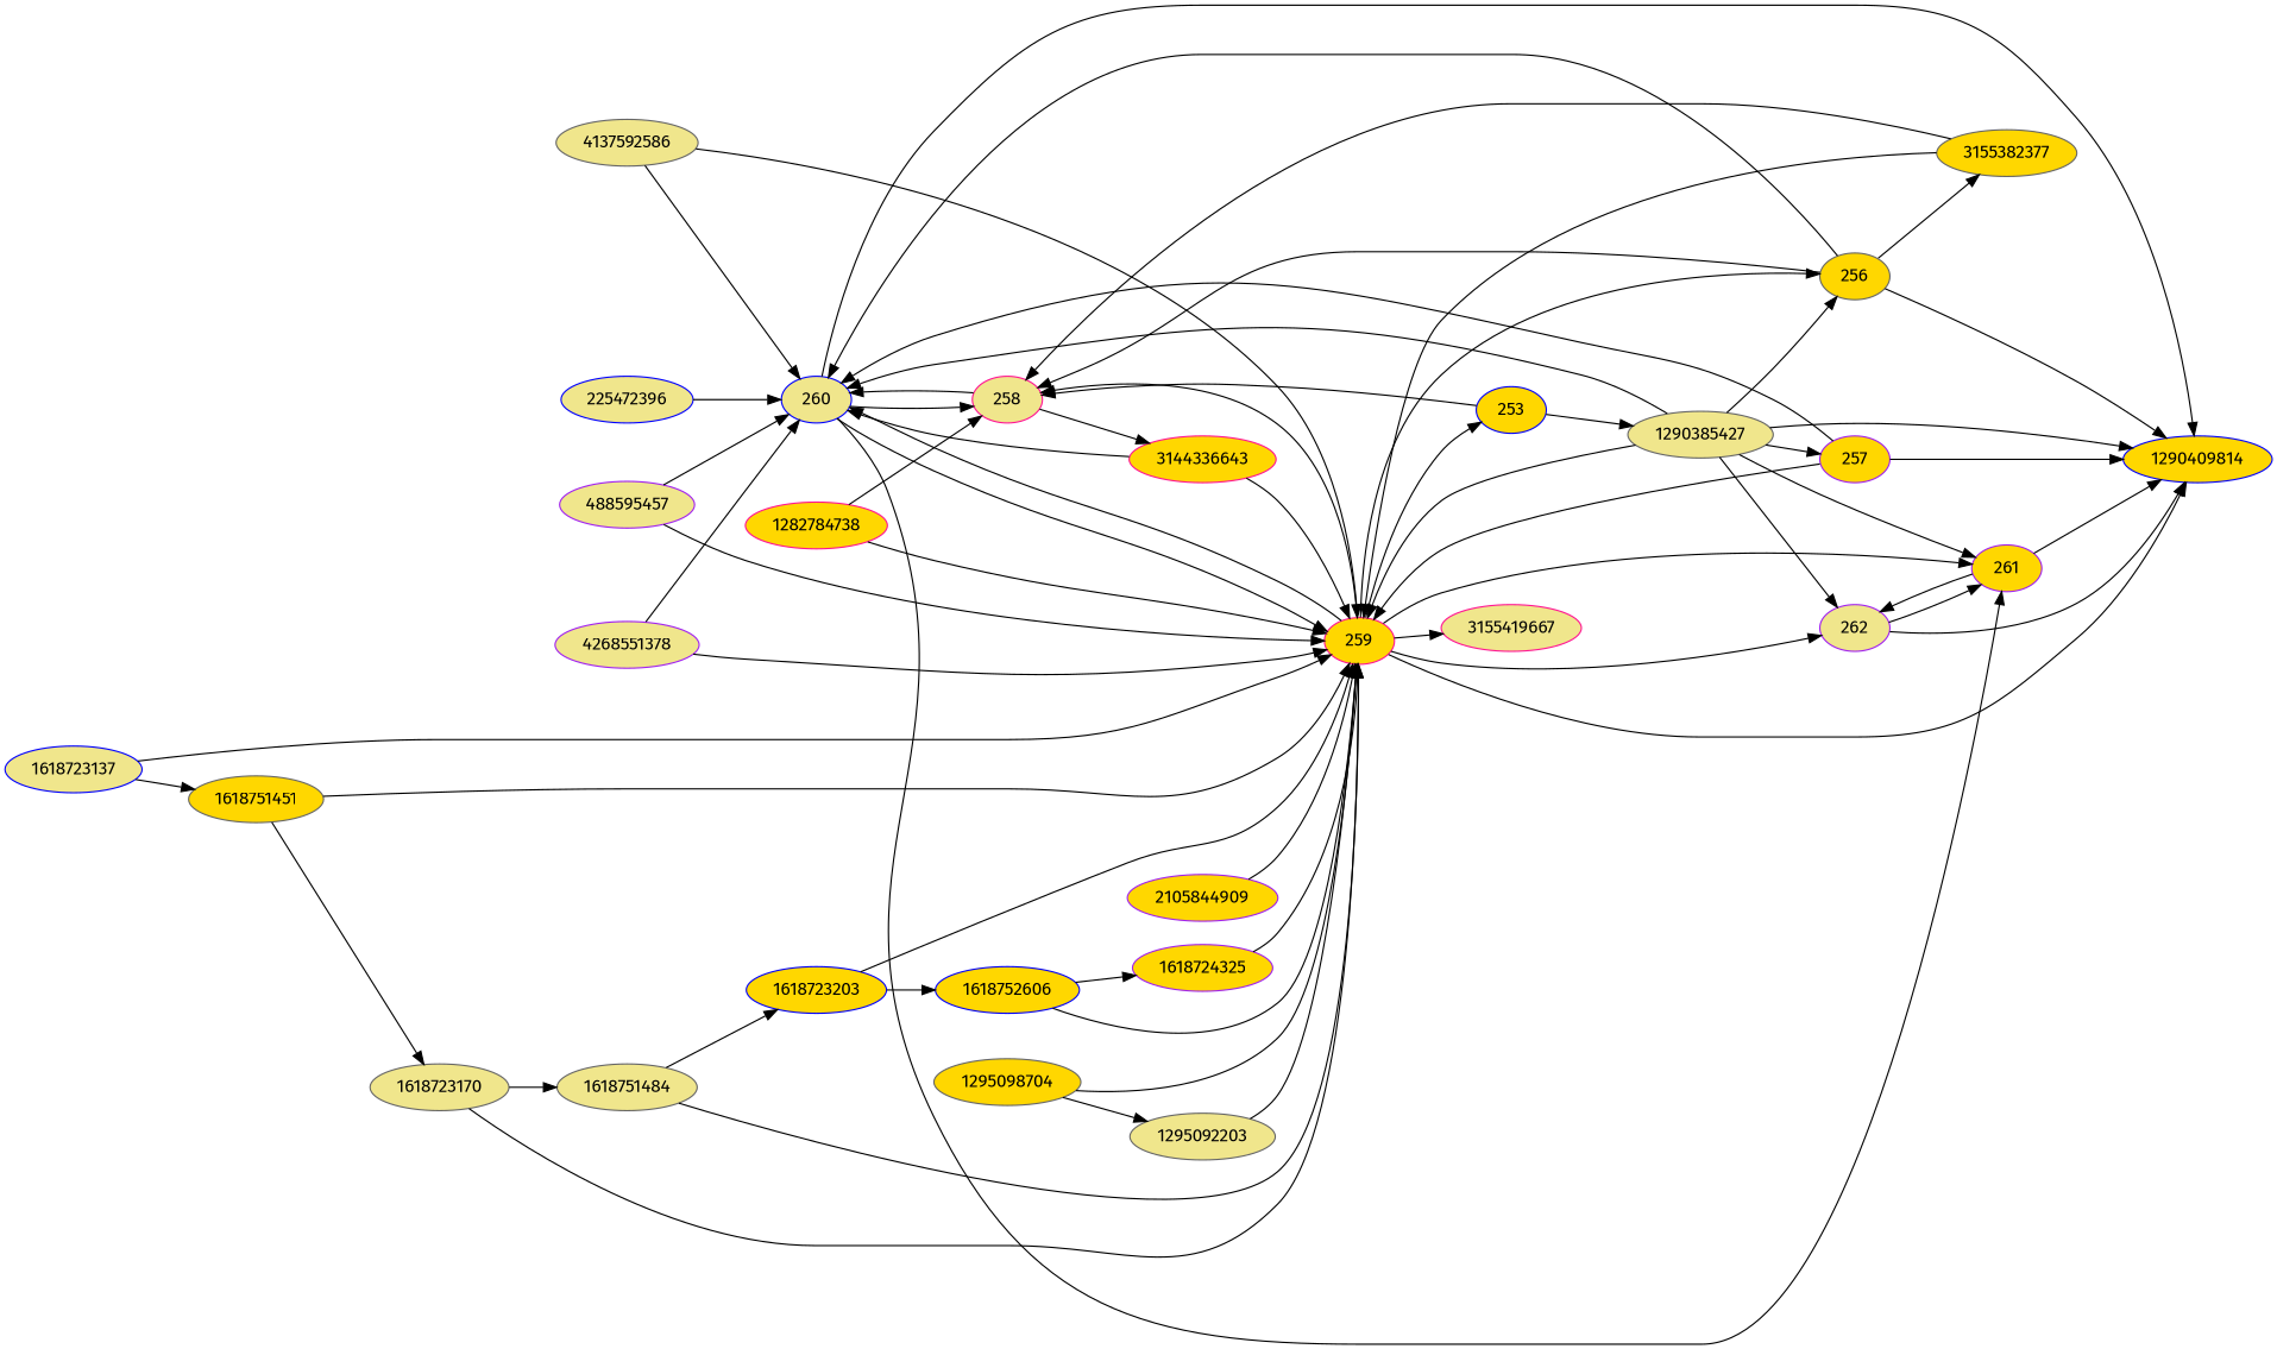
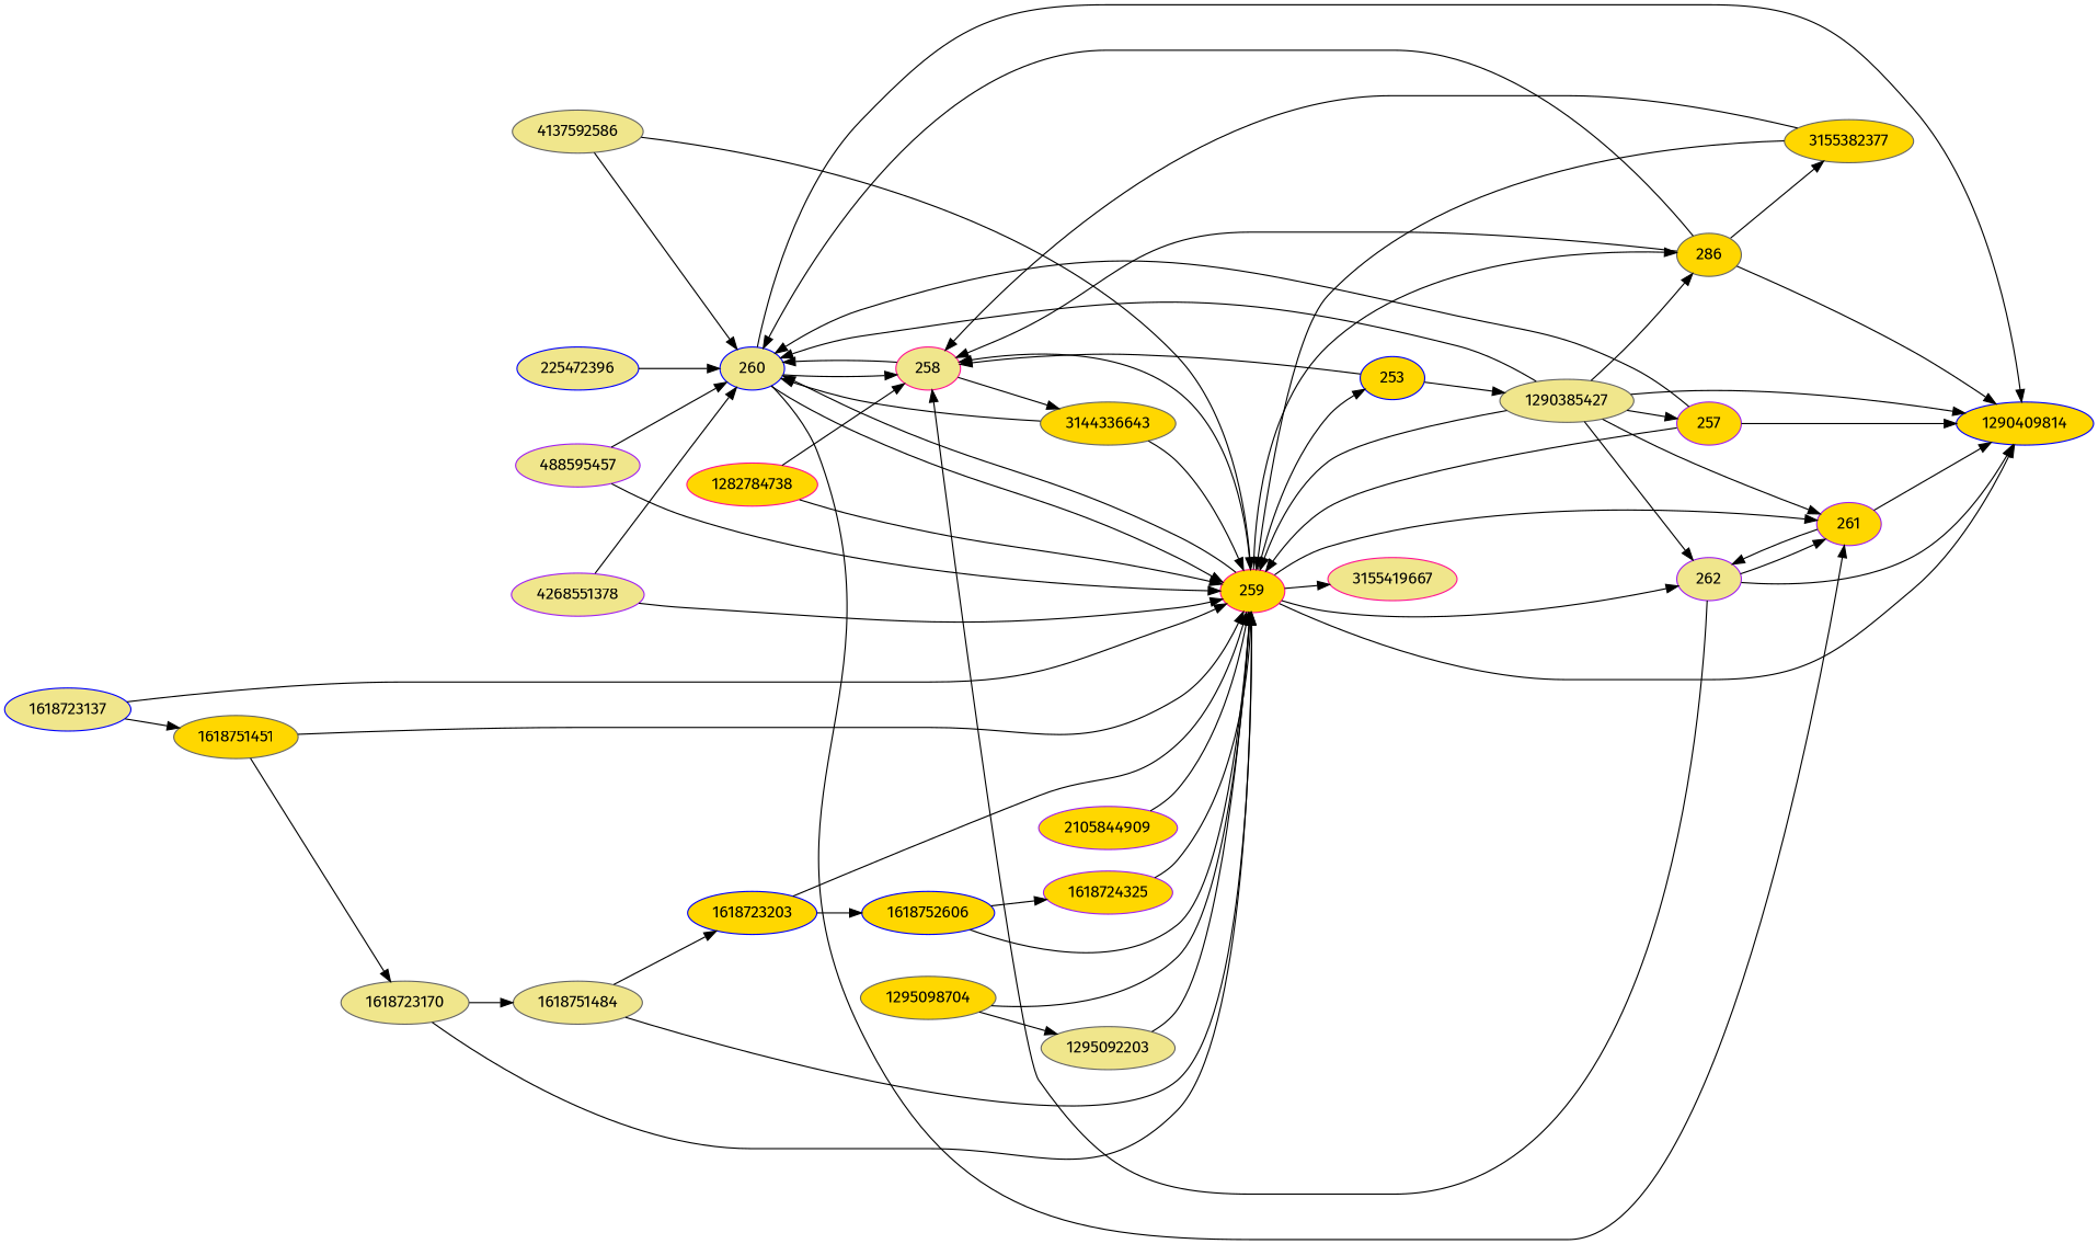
  strict digraph {
    fontname="Fira Sans"
    rankdir=LR
    node [color=gray40 fillcolor=gold fontname="Fira Sans" style=filled]
    edge [fontname="Fira Sans"]
    260 [color=blue fillcolor=khaki]
-   256
+   256 [label=286]
    258 [color=deeppink fillcolor=khaki]
    1290409814 [color=blue]
    3155382377
    259 [color=deeppink]
    261 [color=purple]
-   3144336643 [color=deeppink]
+   3144336643
    488595457 [color=purple fillcolor=khaki]
    262 [color=purple fillcolor=khaki]
    3155419667 [color=deeppink fillcolor=khaki]
    253 [color=blue]
    257 [color=purple]
    1618723203 [color=blue]
    1618752606 [color=blue]
    1618724325 [color=purple]
    1290385427 [fillcolor=khaki]
    4137592586 [fillcolor=khaki]
    225472396 [color=blue fillcolor=khaki]
    2105844909 [color=purple]
    1618723137 [color=blue fillcolor=khaki]
    1618751451
    1618723170 [fillcolor=khaki]
    1295098704
    1295092203 [fillcolor=khaki]
    4268551378 [color=purple fillcolor=khaki]
    1618751484 [fillcolor=khaki]
    1282784738 [color=deeppink]
    260 -> 258
    260 -> 1290409814
    260 -> 259
    260 -> 261
    256 -> 260
    256 -> 258
    256 -> 1290409814
    256 -> 3155382377
    258 -> 260
    258 -> 3144336643
    3155382377 -> 258
    3155382377 -> 259
    259 -> 260
    259 -> 256
    259 -> 258
    259 -> 1290409814
    259 -> 261
    259 -> 262
    259 -> 3155419667
    259 -> 253
    261 -> 1290409814
    261 -> 262
    3144336643 -> 260
    3144336643 -> 259
    488595457 -> 260
    488595457 -> 259
+   262 -> 258
    262 -> 1290409814
    262 -> 261
    253 -> 258
    253 -> 1290385427
    257 -> 260
    257 -> 1290409814
    257 -> 259
    1618723203 -> 259
    1618723203 -> 1618752606
    1618752606 -> 259
    1618752606 -> 1618724325
    1618724325 -> 259
    1290385427 -> 260
    1290385427 -> 256
    1290385427 -> 1290409814
    1290385427 -> 259
    1290385427 -> 261
    1290385427 -> 262
    1290385427 -> 257
    4137592586 -> 260
    4137592586 -> 259
    225472396 -> 260
    2105844909 -> 259
    1618723137 -> 259
    1618723137 -> 1618751451
    1618751451 -> 259
    1618751451 -> 1618723170
    1618723170 -> 259
    1618723170 -> 1618751484
    1295098704 -> 259
    1295098704 -> 1295092203
    1295092203 -> 259
    4268551378 -> 260
    4268551378 -> 259
    1618751484 -> 259
    1618751484 -> 1618723203
    1282784738 -> 258
    1282784738 -> 259
  }
